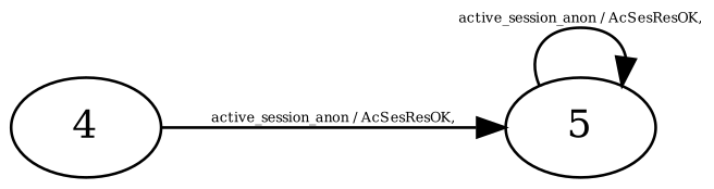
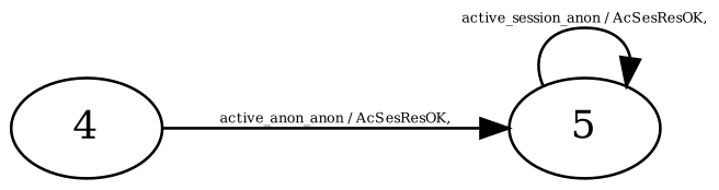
  digraph {
    rankdir=LR
    node [fillcolor=white shape=ellipse style=filled]
    edge [fontsize=5]
    4
    5
-   4 -> 5 [label="active_session_anon / AcSesResOK,"]
+   4 -> 5 [label="active_anon_anon / AcSesResOK,"]
    5 -> 5 [label="active_session_anon / AcSesResOK,"]
  }
